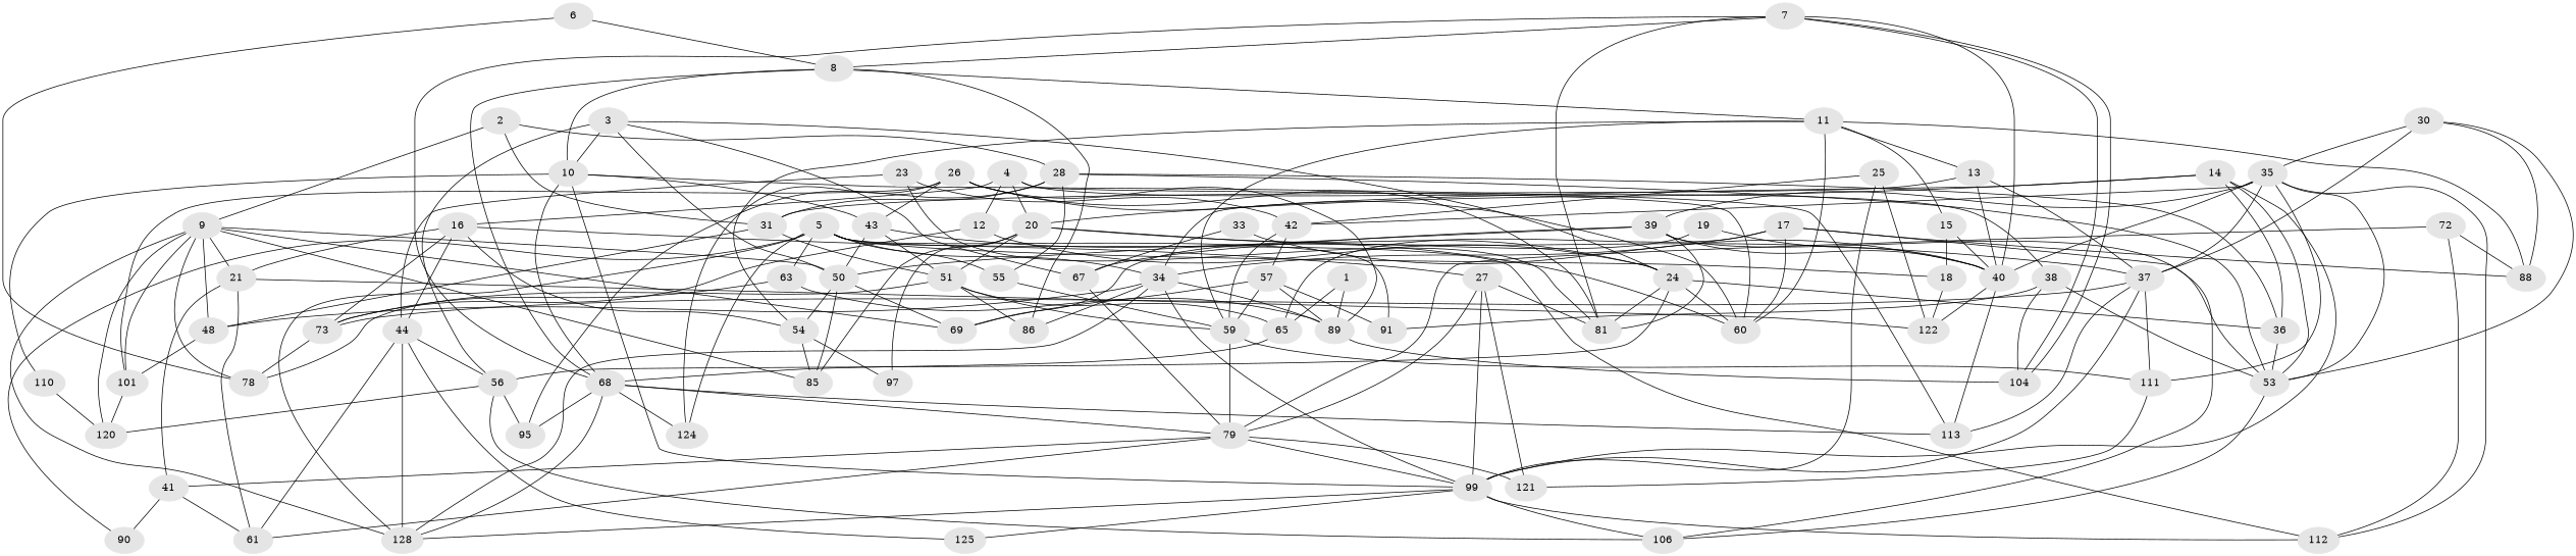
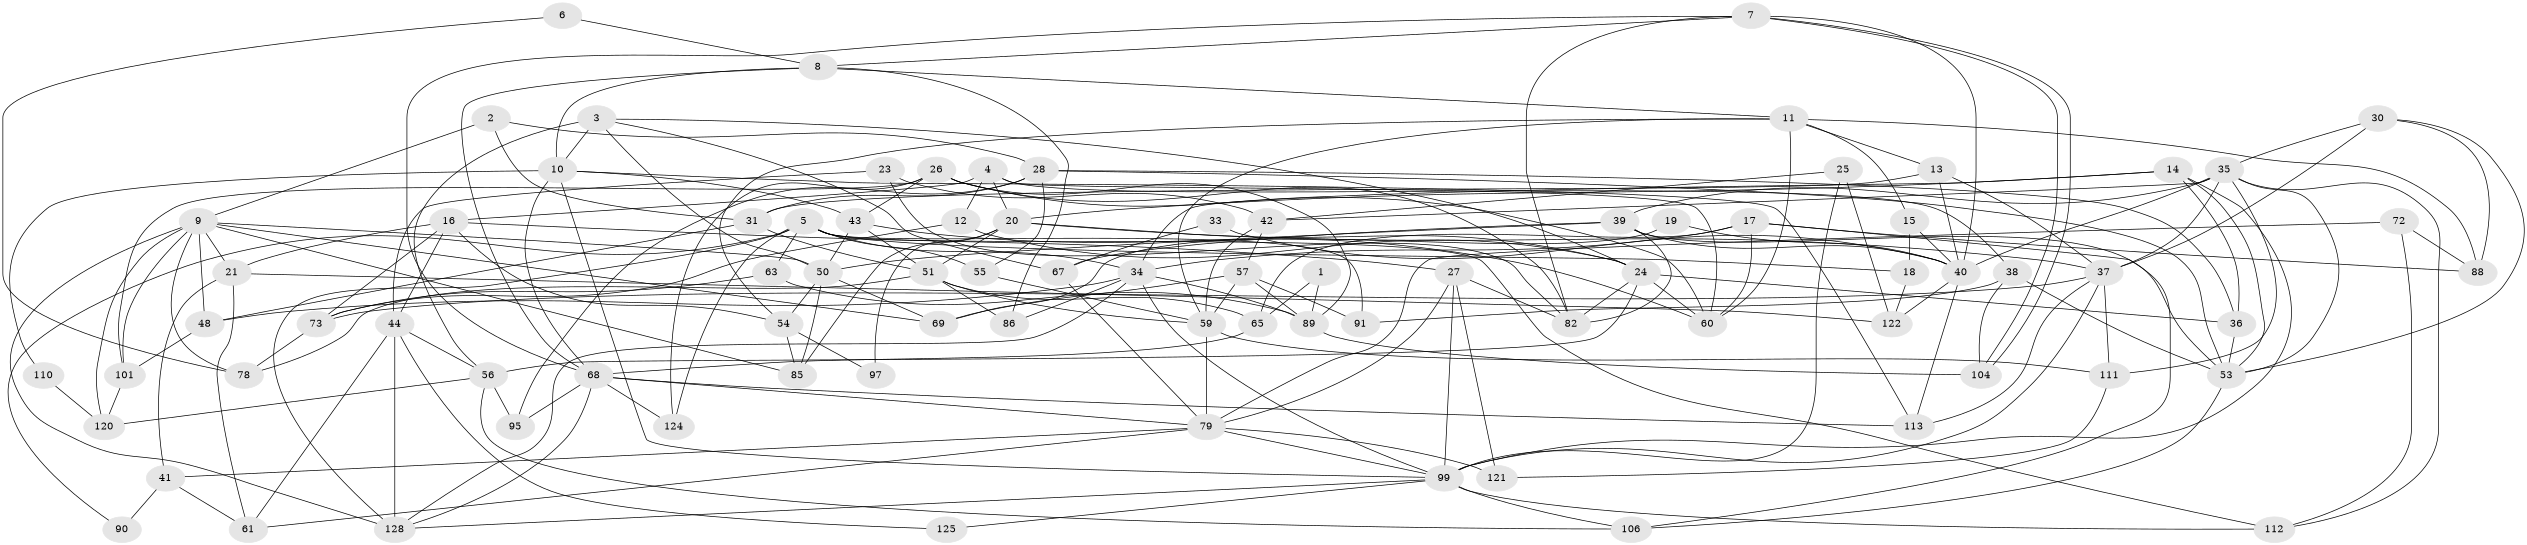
  graph {
    node [color=gray90 style=filled]
    1
    65
    89 [super="+108"]
    68 [super="+93"]
    104
    9 [super="+46"]
    50 [super="+52"]
    128
    78
    21 [super="+103"]
    48
    69
    85
    101 [super="+119"]
    120
    2
    28 [super="+47"]
    31
    55
    36 [super="+98"]
    53 [super="+115"]
    95 [super="+126"]
    51 [super="+70"]
    3 [super="+22"]
    10 [super="+96"]
    24 [super="+92"]
    56 [super="+71"]
    67 [super="+83"]
    43
    99 [super="+105"]
    110
    113
    60 [super="+117"]
-   82 [super="+114" label=81]
+   82 [super="+114"]
    54 [super="+75"]
    106
    79 [super="+123"]
    4 [super="+81"]
    12
    16 [super="+74"]
    20 [super="+49"]
    38
    73
    27 [super="+87"]
    44 [super="+77"]
    37 [super="+45"]
    97
    91
    5 [super="+32"]
    18
    34 [super="+84"]
    63
    90
    112 [super="+118"]
    124
    122
    86
    59 [super="+66"]
    8 [super="+100"]
    11 [super="+109"]
    6
    7 [super="+76"]
    40 [super="+102"]
    13 [super="+116"]
    15
    88
    61 [super="+94"]
    41 [super="+58"]
    125
    111
    14 [super="+80"]
    121
    17 [super="+129"]
    19
    42 [super="+64"]
    57 [super="+127"]
    23
    25
    26 [super="+29"]
    35 [super="+62"]
    39 [super="+107"]
    30
    33
    72
    1 -- 65
    1 -- 89
    65 -- 68
    89 -- 104
    68 -- 128
    68 -- 95
    68 -- 113
    68 -- 79
    68 -- 124
    9 -- 50
    9 -- 128
    9 -- 78
    9 -- 21
    9 -- 48
    9 -- 69
    9 -- 85
    9 -- 101
    9 -- 120
    50 -- 69
    50 -- 85
    50 -- 54
    21 -- 122
    21 -- 61
    21 -- 41
    48 -- 101
    101 -- 120
    2 -- 9
    2 -- 28
    2 -- 31
    28 -- 31
    28 -- 55
    28 -- 36
    28 -- 53
    28 -- 95
    31 -- 48
    31 -- 51
    55 -- 59
    36 -- 53
    53 -- 106
    51 -- 65
    51 -- 78
    51 -- 86
    51 -- 59
    3 -- 50
    3 -- 10
    3 -- 24
    3 -- 56
    3 -- 67
    10 -- 68
    10 -- 43
    10 -- 99
    10 -- 110
    10 -- 113
    24 -- 36
    24 -- 56
    24 -- 60
    24 -- 82
    56 -- 120
    56 -- 95
    56 -- 106
    67 -- 79
    43 -- 50
    43 -- 51
    43 -- 60
    99 -- 128
    99 -- 106
    99 -- 112
    99 -- 125
    110 -- 120
    54 -- 85
    54 -- 97
    79 -- 99
    79 -- 41
    79 -- 121
    4 -- 60
    4 -- 12
    4 -- 16 [weight=2]
    4 -- 20
    4 -- 38
    12 -- 24
    12 -- 73
    16 -- 21
    16 -- 54
    16 -- 73
    16 -- 27
    16 -- 44
    20 -- 85
    20 -- 51
    20 -- 24
    20 -- 37
    20 -- 97
    38 -- 104
    38 -- 53
    38 -- 91
    73 -- 78
    27 -- 99
    27 -- 82
    27 -- 79
    27 -- 121
    44 -- 128
    44 -- 56
    44 -- 61
    44 -- 125
    37 -- 99
    37 -- 113
    37 -- 73
    37 -- 111
    5 -- 128
    5 -- 55
    5 -- 91
    5 -- 18
    5 -- 34
    5 -- 63
    5 -- 90
    5 -- 112
    5 -- 124
    18 -- 122
    34 -- 89
    34 -- 128
    34 -- 48
    34 -- 99
    34 -- 86
    63 -- 89
    63 -- 73
    59 -- 79
    59 -- 111
    8 -- 68
    8 -- 10
    8 -- 86
    8 -- 11
    11 -- 60
    11 -- 54
    11 -- 59
    11 -- 13
    11 -- 15
    11 -- 88
    6 -- 78
    6 -- 8
    7 -- 68
    7 -- 104
    7 -- 104
    7 -- 82
    7 -- 8
    7 -- 40
    40 -- 113
    40 -- 122
    13 -- 31
    13 -- 37 [weight=3]
    13 -- 40
    15 -- 18
    15 -- 40
    61 -- 79
    41 -- 90
    41 -- 61
    111 -- 121
    14 -- 36 [weight=2]
    14 -- 53
    14 -- 99
    14 -- 20
    14 -- 34
    17 -- 65
    17 -- 60
    17 -- 106
    17 -- 34
    17 -- 88
    19 -- 69
    19 -- 40
    42 -- 59
    42 -- 57
    57 -- 89
    57 -- 69
    57 -- 91
    57 -- 59
    23 -- 82
    23 -- 44
    23 -- 42
    25 -- 99
    25 -- 122
    25 -- 42
    26 -- 89
    26 -- 101
    26 -- 43 [weight=2]
    26 -- 60
    26 -- 82
    26 -- 124
    35 -- 53
    35 -- 37
    35 -- 112
    35 -- 40
    35 -- 111
    35 -- 42
    35 -- 39
    39 -- 50
    39 -- 53
    39 -- 67
    39 -- 82
    39 -- 40
    30 -- 53
    30 -- 37
    30 -- 88
    30 -- 35
    33 -- 67
    33 -- 40
    72 -- 79
    72 -- 112
    72 -- 88
  }
